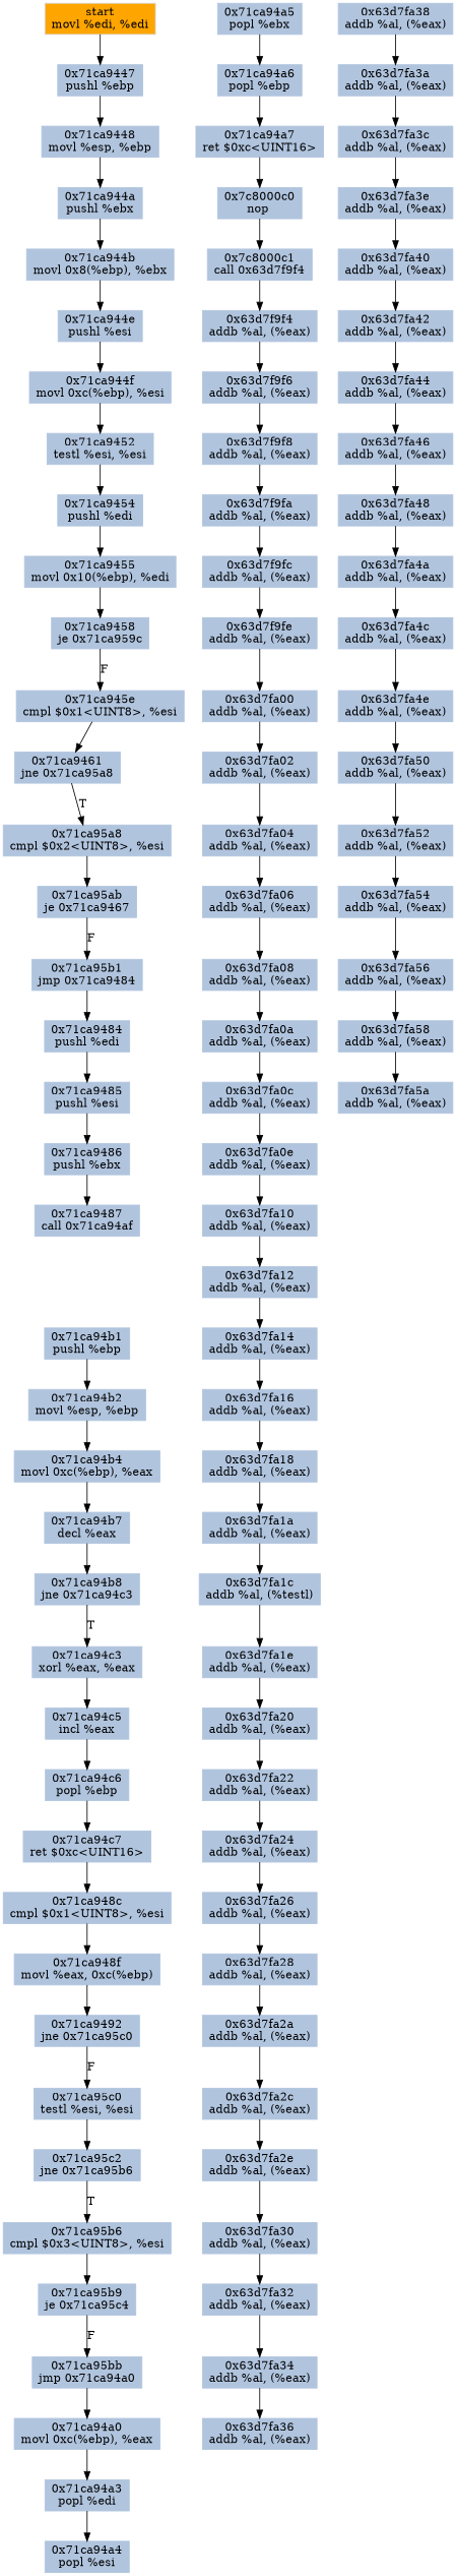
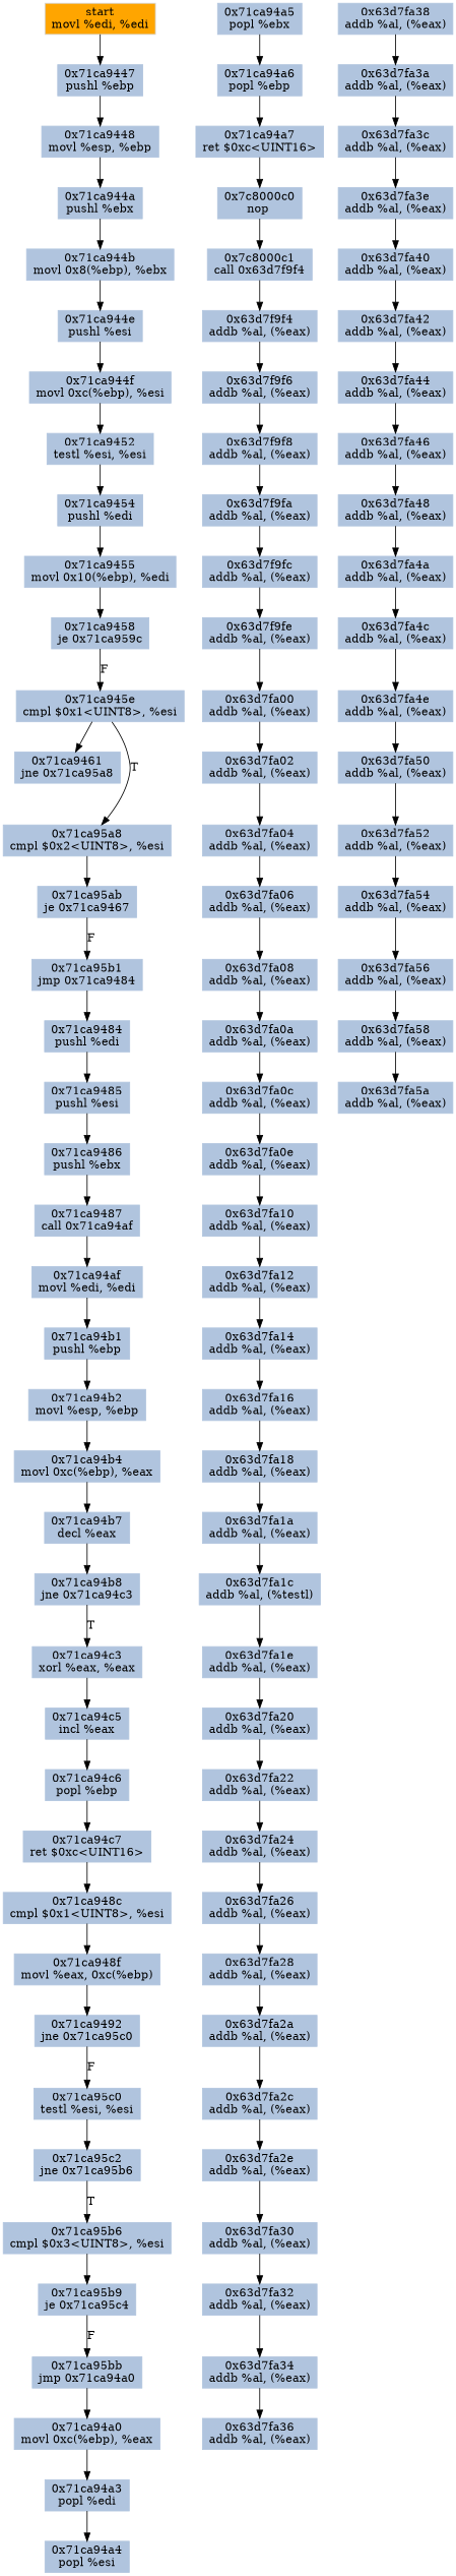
  digraph {
    node [color=lightsteelblue fillcolor=lightsteelblue shape=rectangle style=filled]
    edge [color="#000000"]
    n1 [color=lightgrey fillcolor=orange label="start\nmovl %edi, %edi"]
    n2 [label="0x71ca9447\npushl %ebp"]
    n3 [label="0x71ca9448\nmovl %esp, %ebp"]
    n4 [label="0x71ca944a\npushl %ebx"]
    n5 [label="0x71ca944b\nmovl 0x8(%ebp), %ebx"]
    n6 [label="0x71ca944e\npushl %esi"]
    n7 [label="0x71ca944f\nmovl 0xc(%ebp), %esi"]
    n8 [label="0x71ca9452\ntestl %esi, %esi"]
    n9 [label="0x71ca9454\npushl %edi"]
    n10 [label="0x71ca9455\nmovl 0x10(%ebp), %edi"]
    n11 [label="0x71ca9458\nje 0x71ca959c"]
    n12 [label="0x71ca945e\ncmpl $0x1<UINT8>, %esi"]
    n13 [label="0x71ca9461\njne 0x71ca95a8"]
    n14 [label="0x71ca95a8\ncmpl $0x2<UINT8>, %esi"]
    n15 [label="0x71ca95ab\nje 0x71ca9467"]
    n16 [label="0x71ca95b1\njmp 0x71ca9484"]
    n17 [label="0x71ca9484\npushl %edi"]
    n18 [label="0x71ca9485\npushl %esi"]
    n19 [label="0x71ca9486\npushl %ebx"]
    n20 [label="0x71ca9487\ncall 0x71ca94af"]
+   n21 [label="0x71ca94af\nmovl %edi, %edi"]
    n22 [label="0x71ca94b1\npushl %ebp"]
    n23 [label="0x71ca94b2\nmovl %esp, %ebp"]
    n24 [label="0x71ca94b4\nmovl 0xc(%ebp), %eax"]
    n25 [label="0x71ca94b7\ndecl %eax"]
    n26 [label="0x71ca94b8\njne 0x71ca94c3"]
    n27 [label="0x71ca94c3\nxorl %eax, %eax"]
    n28 [label="0x71ca94c5\nincl %eax"]
    n29 [label="0x71ca94c6\npopl %ebp"]
    n30 [label="0x71ca94c7\nret $0xc<UINT16>"]
    n31 [label="0x71ca948c\ncmpl $0x1<UINT8>, %esi"]
    n32 [label="0x71ca948f\nmovl %eax, 0xc(%ebp)"]
    n33 [label="0x71ca9492\njne 0x71ca95c0"]
    n34 [label="0x71ca95c0\ntestl %esi, %esi"]
    n35 [label="0x71ca95c2\njne 0x71ca95b6"]
    n36 [label="0x71ca95b6\ncmpl $0x3<UINT8>, %esi"]
    n37 [label="0x71ca95b9\nje 0x71ca95c4"]
    n38 [label="0x71ca95bb\njmp 0x71ca94a0"]
    n39 [label="0x71ca94a0\nmovl 0xc(%ebp), %eax"]
    n40 [label="0x71ca94a3\npopl %edi"]
    n41 [label="0x71ca94a4\npopl %esi"]
    n42 [label="0x71ca94a5\npopl %ebx"]
    n43 [label="0x71ca94a6\npopl %ebp"]
    n44 [label="0x71ca94a7\nret $0xc<UINT16>"]
    n45 [label="0x7c8000c0\nnop "]
    n46 [label="0x7c8000c1\ncall 0x63d7f9f4"]
    n47 [label="0x63d7f9f4\naddb %al, (%eax)"]
    n48 [label="0x63d7f9f6\naddb %al, (%eax)"]
    n49 [label="0x63d7f9f8\naddb %al, (%eax)"]
    n50 [label="0x63d7f9fa\naddb %al, (%eax)"]
    n51 [label="0x63d7f9fc\naddb %al, (%eax)"]
    n52 [label="0x63d7f9fe\naddb %al, (%eax)"]
    n53 [label="0x63d7fa00\naddb %al, (%eax)"]
    n54 [label="0x63d7fa02\naddb %al, (%eax)"]
    n55 [label="0x63d7fa04\naddb %al, (%eax)"]
    n56 [label="0x63d7fa06\naddb %al, (%eax)"]
    n57 [label="0x63d7fa08\naddb %al, (%eax)"]
    n58 [label="0x63d7fa0a\naddb %al, (%eax)"]
    n59 [label="0x63d7fa0c\naddb %al, (%eax)"]
    n60 [label="0x63d7fa0e\naddb %al, (%eax)"]
    n61 [label="0x63d7fa10\naddb %al, (%eax)"]
    n62 [label="0x63d7fa12\naddb %al, (%eax)"]
    n63 [label="0x63d7fa14\naddb %al, (%eax)"]
    n64 [label="0x63d7fa16\naddb %al, (%eax)"]
    n65 [label="0x63d7fa18\naddb %al, (%eax)"]
    n66 [label="0x63d7fa1a\naddb %al, (%eax)"]
    n67 [label="0x63d7fa1c\naddb %al, (%testl)"]
    n68 [label="0x63d7fa1e\naddb %al, (%eax)"]
    n69 [label="0x63d7fa20\naddb %al, (%eax)"]
    n70 [label="0x63d7fa22\naddb %al, (%eax)"]
    n71 [label="0x63d7fa24\naddb %al, (%eax)"]
    n72 [label="0x63d7fa26\naddb %al, (%eax)"]
    n73 [label="0x63d7fa28\naddb %al, (%eax)"]
    n74 [label="0x63d7fa2a\naddb %al, (%eax)"]
    n75 [label="0x63d7fa2c\naddb %al, (%eax)"]
    n76 [label="0x63d7fa2e\naddb %al, (%eax)"]
    n77 [label="0x63d7fa30\naddb %al, (%eax)"]
    n78 [label="0x63d7fa32\naddb %al, (%eax)"]
    n79 [label="0x63d7fa34\naddb %al, (%eax)"]
    n80 [label="0x63d7fa36\naddb %al, (%eax)"]
    n81 [label="0x63d7fa38\naddb %al, (%eax)"]
    n82 [label="0x63d7fa3a\naddb %al, (%eax)"]
    n83 [label="0x63d7fa3c\naddb %al, (%eax)"]
    n84 [label="0x63d7fa3e\naddb %al, (%eax)"]
    n85 [label="0x63d7fa40\naddb %al, (%eax)"]
    n86 [label="0x63d7fa42\naddb %al, (%eax)"]
    n87 [label="0x63d7fa44\naddb %al, (%eax)"]
    n88 [label="0x63d7fa46\naddb %al, (%eax)"]
    n89 [label="0x63d7fa48\naddb %al, (%eax)"]
    n90 [label="0x63d7fa4a\naddb %al, (%eax)"]
    n91 [label="0x63d7fa4c\naddb %al, (%eax)"]
    n92 [label="0x63d7fa4e\naddb %al, (%eax)"]
    n93 [label="0x63d7fa50\naddb %al, (%eax)"]
    n94 [label="0x63d7fa52\naddb %al, (%eax)"]
    n95 [label="0x63d7fa54\naddb %al, (%eax)"]
    n96 [label="0x63d7fa56\naddb %al, (%eax)"]
    n97 [label="0x63d7fa58\naddb %al, (%eax)"]
    n98 [label="0x63d7fa5a\naddb %al, (%eax)"]
    n1 -> n2
    n2 -> n3
    n3 -> n4
    n4 -> n5
    n5 -> n6
    n6 -> n7
    n7 -> n8
    n8 -> n9
    n9 -> n10
    n10 -> n11
    n11 -> n12 [label=F]
    n12 -> n13
-   n13 -> n14 [label=T]
+   n12 -> n14 [label=T]
    n14 -> n15
    n15 -> n16 [label=F]
    n16 -> n17
    n17 -> n18
    n18 -> n19
    n19 -> n20
+   n20 -> n21
+   n21 -> n22
    n22 -> n23
    n23 -> n24
    n24 -> n25
    n25 -> n26
    n26 -> n27 [label=T]
    n27 -> n28
    n28 -> n29
    n29 -> n30
    n30 -> n31
    n31 -> n32
    n32 -> n33
    n33 -> n34 [label=F]
    n34 -> n35
    n35 -> n36 [label=T]
    n36 -> n37
    n37 -> n38 [label=F]
    n38 -> n39
    n39 -> n40
    n40 -> n41
    n42 -> n43
    n43 -> n44
    n44 -> n45
    n45 -> n46
    n46 -> n47
    n47 -> n48
    n48 -> n49
    n49 -> n50
    n50 -> n51
    n51 -> n52
    n52 -> n53
    n53 -> n54
    n54 -> n55
    n55 -> n56
    n56 -> n57
    n57 -> n58
    n58 -> n59
    n59 -> n60
    n60 -> n61
    n61 -> n62
    n62 -> n63
    n63 -> n64
    n64 -> n65
    n65 -> n66
    n66 -> n67
    n67 -> n68
    n68 -> n69
    n69 -> n70
    n70 -> n71
    n71 -> n72
    n72 -> n73
    n73 -> n74
    n74 -> n75
    n75 -> n76
    n76 -> n77
    n77 -> n78
    n78 -> n79
    n79 -> n80
    n81 -> n82
    n82 -> n83
    n83 -> n84
    n84 -> n85
    n85 -> n86
    n86 -> n87
    n87 -> n88
    n88 -> n89
    n89 -> n90
    n90 -> n91
    n91 -> n92
    n92 -> n93
    n93 -> n94
    n94 -> n95
    n95 -> n96
    n96 -> n97
    n97 -> n98
  }
